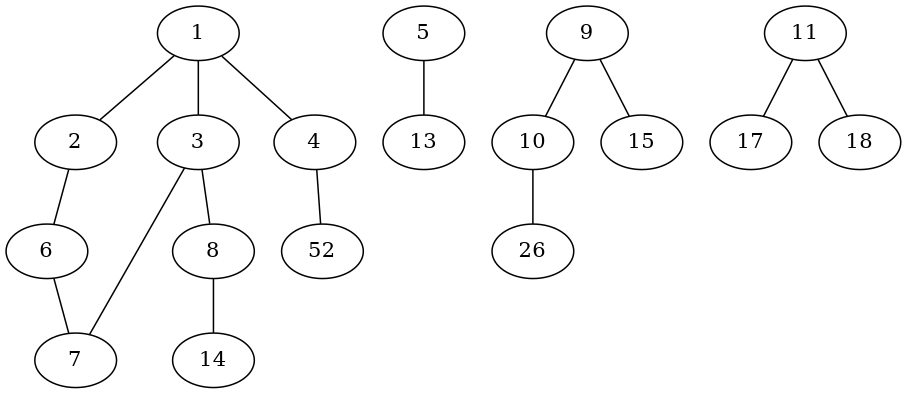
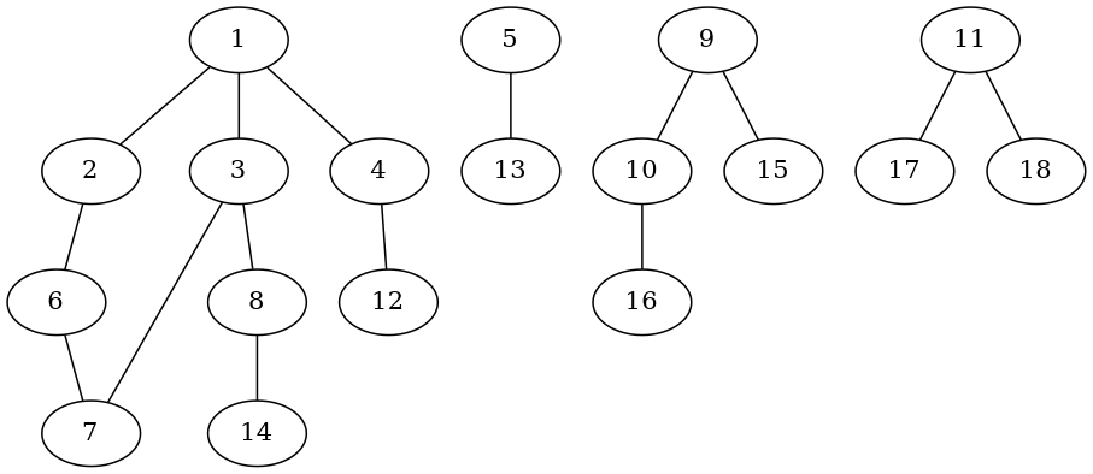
  graph {
    node [chem=H]
    edge [valence=1]
    1 [chem=C]
    2 [chem=C]
    3 [chem=N]
    4 [chem=C]
    6 [chem=N]
    7 [chem=N]
    8 [chem=O]
-   12 [label=52]
+   12
    5 [chem=C]
    13
    14
    9 [chem=C]
    10 [chem=C]
    15
-   16 [label=26]
+   16
    11 [chem=O]
    17
    18
    1 -- 2 [valence=2]
    1 -- 3
    1 -- 4
    2 -- 6
    3 -- 7
    3 -- 8
    4 -- 12
    6 -- 7 [valence=2]
    8 -- 14
    5 -- 13
    9 -- 10
    9 -- 15
    10 -- 16
    11 -- 17
    11 -- 18
  }
